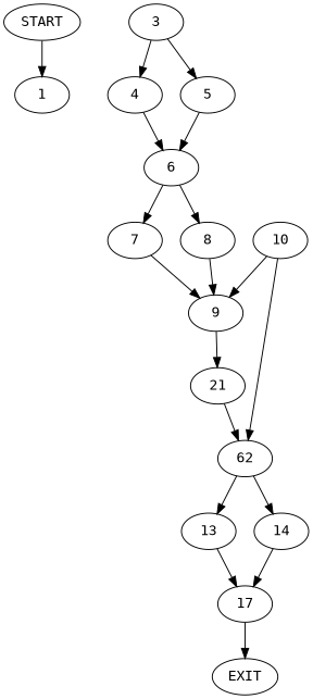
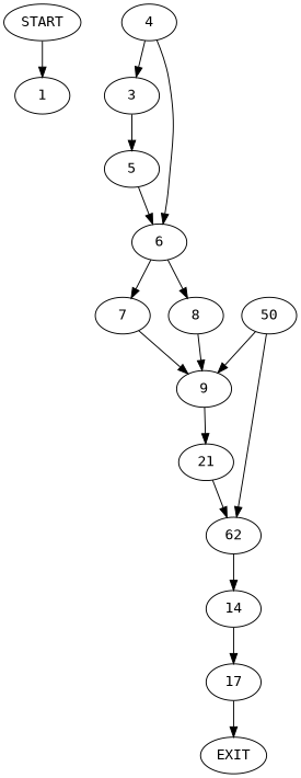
  digraph {
    fontname="DejaVu Sans Mono"
    node [fontname="DejaVu Sans Mono"]
    edge [fontname="DejaVu Sans Mono"]
    n1 [label=START]
    1
    n3 [label=EXIT]
    3
    4
    5
    6
    7
    8
    9
    n11 [label=21]
-   10
+   10 [label=50]
    n13 [label=62]
-   13
    14
    n16 [label=17]
    n1 -> 1
-   3 -> 4
+   4 -> 3
    3 -> 5
    4 -> 6
    5 -> 6
    6 -> 7
    6 -> 8
    7 -> 9
    8 -> 9
    9 -> n11
    n11 -> n13
    10 -> 9
    10 -> n13
-   n13 -> 13
    n13 -> 14
-   13 -> n16
    14 -> n16
    n16 -> n3
  }
